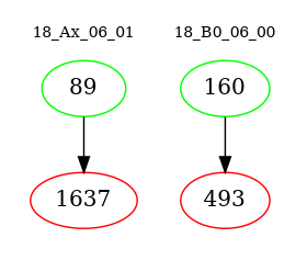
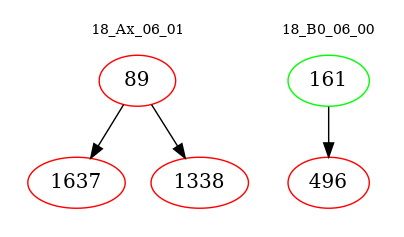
  digraph {
    node [color=red]
    edge [color=black]
-   n1 [color=green label=89]
+   n1 [label=89]
    n2 [label=1637]
-   n4 [color=green label=160]
-   n5 [label=493]
+   n3 [label=1338]
+   n4 [color=green label=161]
+   n5 [label=496]
    subgraph cluster_1 {
      color=white
      fontsize=10
      label="18_Ax_06_01"
      n1
      n2
+     n3
    }
    subgraph cluster_2 {
      color=white
      fontsize=10
      label="18_B0_06_00"
      n4
      n5
    }
    n1 -> n2
+   n1 -> n3
    n4 -> n5
  }
